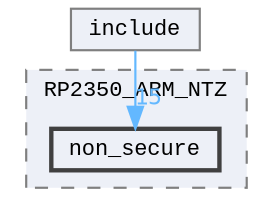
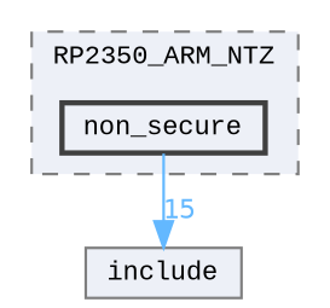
  digraph {
    compound=true
    fontname="Liberation Mono"
    node [fillcolor="#edf0f7" fontname="Liberation Mono" fontsize=10 shape=box]
    n1 [color=grey25 height=0.2 label=non_secure style="filled,bold" width=0.4]
    n2 [color=grey50 height=0.2 label=include style=filled width=0.4]
    subgraph cluster_1 {
      bgcolor="#edf0f7"
      fontsize=10
      label=RP2350_ARM_NTZ
      pencolor=grey50
      style="filled,dashed"
      n1
    }
-   n2 -> n1 [color=steelblue1 fontcolor=steelblue1 fontname="Liberation Mono" fontsize=10 headlabel=15 labeldistance=1.5 labelfontname=Helvetica labelfontsize=10]
+   n1 -> n2 [color=steelblue1 fontcolor=steelblue1 fontname="Liberation Mono" fontsize=10 headlabel=15 labeldistance=1.5 labelfontname=Helvetica labelfontsize=10]
  }
